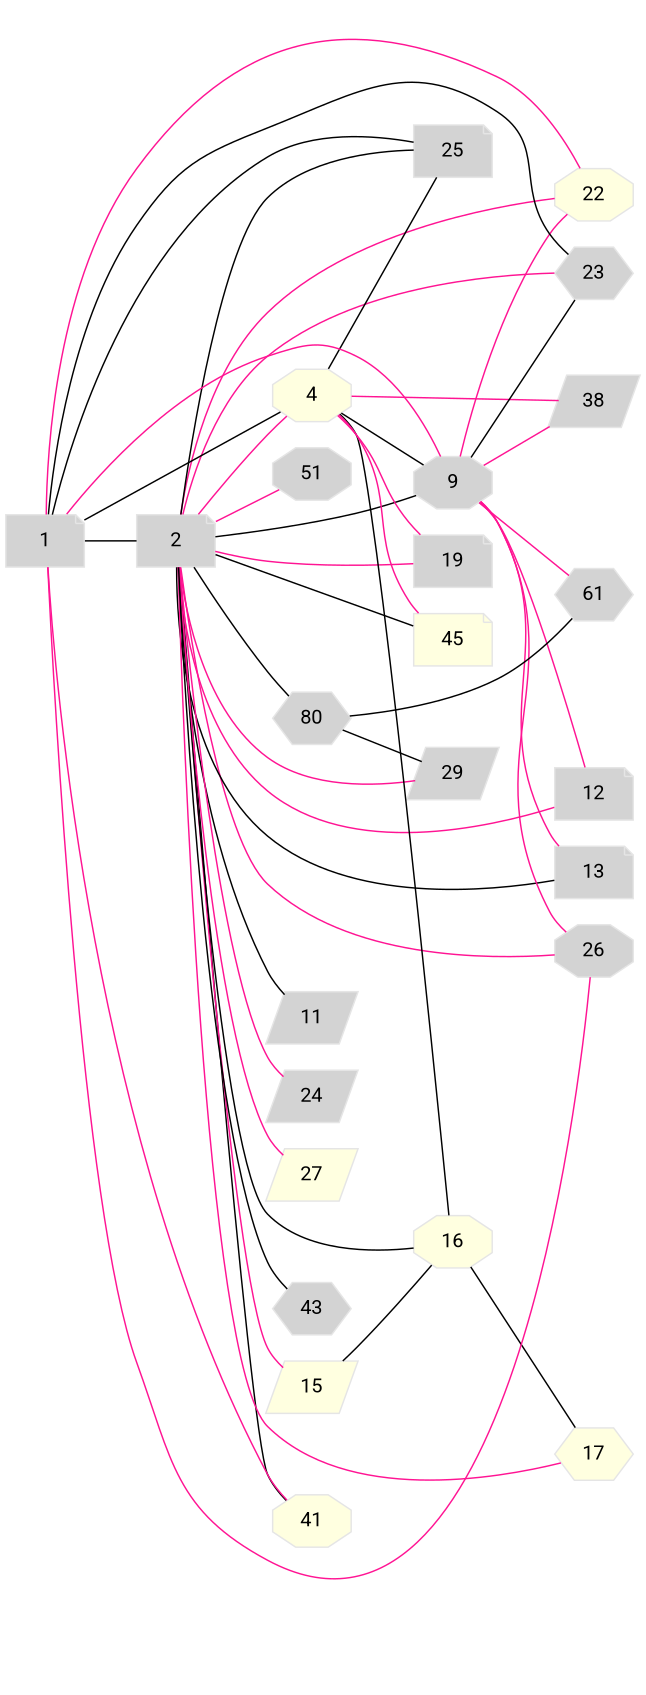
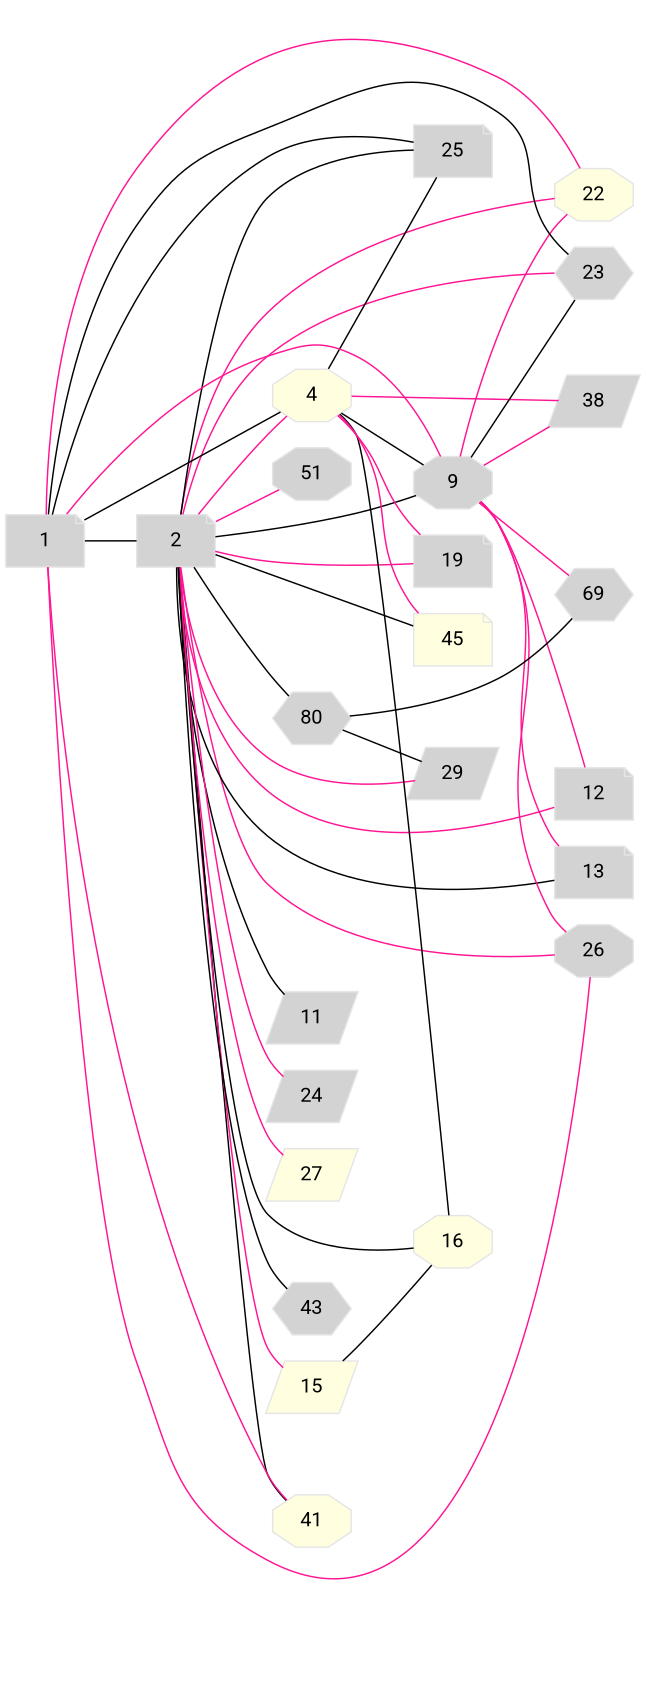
  graph {
    fontname=Roboto
    rankdir=LR
    node [color=gray90 fillcolor=lightgrey fontname=Roboto shape=note style=filled]
    edge [color=deeppink fontname=Roboto]
    2 [super="+8+3+63+5"]
    4 [fillcolor=lightyellow shape=octagon super="+37+10+14"]
    9 [shape=octagon]
    22 [fillcolor=lightyellow shape=octagon super="+30"]
    23 [shape=hexagon super="+47"]
    25 [super="+34+48"]
    26 [shape=octagon super="+59+42"]
    41 [fillcolor=lightyellow shape=octagon]
    11 [shape=parallelogram]
    12 [super="+21"]
    13
    15 [fillcolor=lightyellow shape=parallelogram super="+33"]
    16 [fillcolor=lightyellow shape=octagon super="+46"]
-   17 [fillcolor=lightyellow shape=hexagon super="+64"]
    19
    n16 [label=80 shape=hexagon]
    24 [shape=parallelogram]
    27 [fillcolor=lightyellow shape=parallelogram]
    29 [shape=parallelogram]
    43 [shape=hexagon]
    45 [fillcolor=lightyellow]
    51 [shape=octagon]
    1
    38 [shape=parallelogram]
-   61 [shape=hexagon]
+   61 [shape=hexagon label=69]
    2 -- 4 [weight=19]
    2 -- 9 [color=black weight=6]
    2 -- 22
    2 -- 23 [weight=3]
    2 -- 25 [color=black weight=2]
    2 -- 26 [weight=2]
    2 -- 41 [color=black]
    2 -- 11 [color=black weight=2]
    2 -- 12 [weight=2]
    2 -- 13 [color=black]
    2 -- 15 [weight=4]
    2 -- 16 [color=black weight=2]
-   2 -- 17 [weight=2]
    2 -- 19 [weight=2]
    2 -- n16 [color=black weight=2]
    2 -- 24
    2 -- 27 [weight=2]
    2 -- 29
    2 -- 43 [color=black weight=2]
    2 -- 45 [color=black]
    2 -- 51
    4 -- 9 [color=black weight=3]
    4 -- 25 [color=black]
    4 -- 16 [color=black]
    4 -- 19
    4 -- 45
    4 -- 38
    9 -- 22
    9 -- 23 [color=black]
    9 -- 26
    9 -- 12
    9 -- 13
    9 -- 38
    9 -- 61
    15 -- 16 [color=black]
-   16 -- 17 [color=black]
    n16 -- 29 [color=black]
    n16 -- 61 [color=black]
    1 -- 2 [color=black weight=7]
    1 -- 4 [color=black weight=2]
    1 -- 9
    1 -- 22
    1 -- 23 [color=black]
    1 -- 25 [color=black]
    1 -- 26
    1 -- 41
  }
